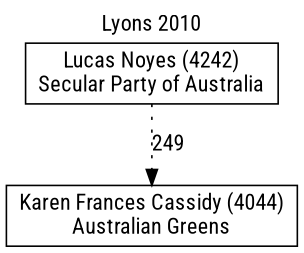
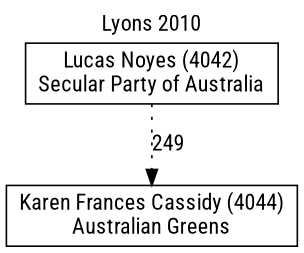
  digraph {
    label="Lyons 2010"
    labelloc=t
    mclimit=10
    fontname="Roboto Condensed"
    node [shape=box fontname="Roboto Condensed"]
    n1 [label="Karen Frances Cassidy (4044)\nAustralian Greens"]
-   n2 [label="Lucas Noyes (4242)\nSecular Party of Australia"]
+   n2 [label="Lucas Noyes (4042)\nSecular Party of Australia"]
    n2 -> n1 [label=249 style=dotted fontname="Roboto Condensed"]
  }
